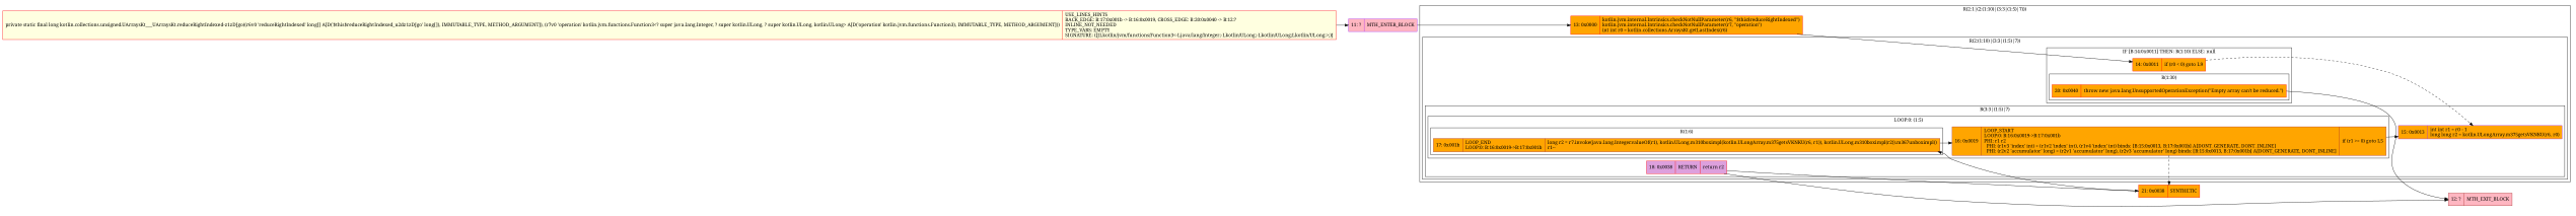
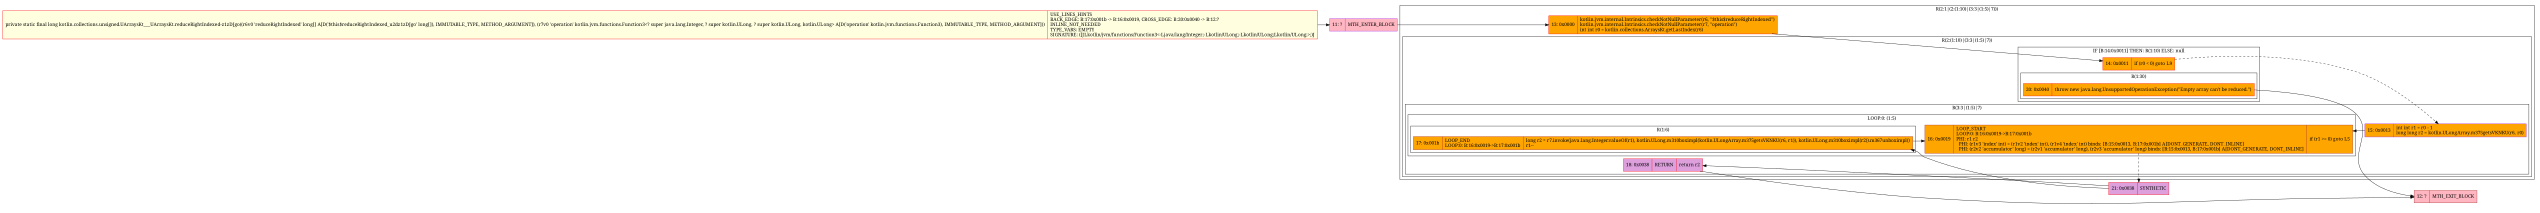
  digraph {
    fontname="Noto Serif"
    rankdir=LR
    node [color=red fillcolor=orange fontname="Noto Serif" shape=record style=filled]
    edge [fontname="Noto Serif"]
    n1 [label="{20\:\ 0x0040|throw new java.lang.UnsupportedOperationException(\"Empty array can't be reduced.\")\l}"]
    n2 [label="{14\:\ 0x0011|if (r0 \< 0) goto L9\l}"]
    n3 [color=brown label="{17\:\ 0x001b|LOOP_END\lLOOP:0: B:16:0x0019\-\>B:17:0x001b\l|long r2 = r7.invoke(java.lang.Integer.valueOf(r1), kotlin.ULong.m310boximpl(kotlin.ULongArray.m375getsVKNKU(r6, r1)), kotlin.ULong.m310boximpl(r2)).m367unboximpl()\lr1\-\-\l}"]
    n4 [color=brown label="{16\:\ 0x0019|LOOP_START\lLOOP:0: B:16:0x0019\-\>B:17:0x001b\lPHI: r1 r2 \l  PHI: (r1v3 'index' int) = (r1v2 'index' int), (r1v4 'index' int) binds: [B:15:0x0013, B:17:0x001b] A[DONT_GENERATE, DONT_INLINE]\l  PHI: (r2v2 'accumulator' long) = (r2v1 'accumulator' long), (r2v3 'accumulator' long) binds: [B:15:0x0013, B:17:0x001b] A[DONT_GENERATE, DONT_INLINE]\l|if (r1 \>= 0) goto L5\l}"]
    n5 [color=purple label="{15\:\ 0x0013|int int r1 = r0 \- 1\llong long r2 = kotlin.ULongArray.m375getsVKNKU(r6, r0)\l}"]
    n6 [fillcolor=plum label="{18\:\ 0x0038|RETURN\l|return r2\l}"]
    n7 [label="{13\:\ 0x0000|kotlin.jvm.internal.Intrinsics.checkNotNullParameter(r6, \"$this$reduceRightIndexed\")\lkotlin.jvm.internal.Intrinsics.checkNotNullParameter(r7, \"operation\")\lint int r0 = kotlin.collections.ArraysKt.getLastIndex(r6)\l}"]
    n8 [color=brown fillcolor=lightpink label="{12\:\ ?|MTH_EXIT_BLOCK\l}"]
-   n9 [label="{21\:\ 0x0038|SYNTHETIC\l}"]
+   n9 [fillcolor=plum label="{21\:\ 0x0038|SYNTHETIC\l}"]
    n10 [color=purple fillcolor=lightpink label="{11\:\ ?|MTH_ENTER_BLOCK\l}"]
    n11 [fillcolor=lightyellow label="{private static final long kotlin.collections.unsigned.UArraysKt___UArraysKt.reduceRightIndexed\-z1zDJgo((r6v0 'reduceRightIndexed' long[] A[D('$this$reduceRightIndexed_u2dz1zDJgo' long[]), IMMUTABLE_TYPE, METHOD_ARGUMENT]), (r7v0 'operation' kotlin.jvm.functions.Function3\<? super java.lang.Integer, ? super kotlin.ULong, ? super kotlin.ULong, kotlin.ULong\> A[D('operation' kotlin.jvm.functions.Function3), IMMUTABLE_TYPE, METHOD_ARGUMENT]))  | USE_LINES_HINTS\lBACK_EDGE: B:17:0x001b \-\> B:16:0x0019, CROSS_EDGE: B:20:0x0040 \-\> B:12:?\lINLINE_NOT_NEEDED\lTYPE_VARS: EMPTY\lSIGNATURE: ([JLkotlin\/jvm\/functions\/Function3\<\-Ljava\/lang\/Integer;\-Lkotlin\/ULong;\-Lkotlin\/ULong;Lkotlin\/ULong;\>;)J\l}"]
    subgraph cluster_1 {
      label="R(2:1|(2:(1:10)|(3:3|(1:5)|7)))"
      n7
      subgraph cluster_2 {
        label="R(2:(1:10)|(3:3|(1:5)|7))"
        subgraph cluster_3 {
          label="IF [B:14:0x0011] THEN: R(1:10) ELSE: null"
          n2
          subgraph cluster_4 {
            label="R(1:30)"
            n1
          }
        }
        subgraph cluster_5 {
          label="R(3:3|(1:5)|7)"
          n5
          n6
          subgraph cluster_6 {
            label="LOOP:0: (1:5)"
            n4
            subgraph cluster_7 {
              label="R(1:6)"
              n3
            }
          }
        }
      }
    }
    n1 -> n8
    n2 -> n5 [style=dashed]
    n3 -> n4
    n4 -> n9 [style=dashed]
-   n4 -> n5
+   n5 -> n4
    n6 -> n8
    n7 -> n2
    n9 -> n3
-   n6 -> n9
+   n9 -> n6
    n10 -> n7
    n11 -> n10
  }
